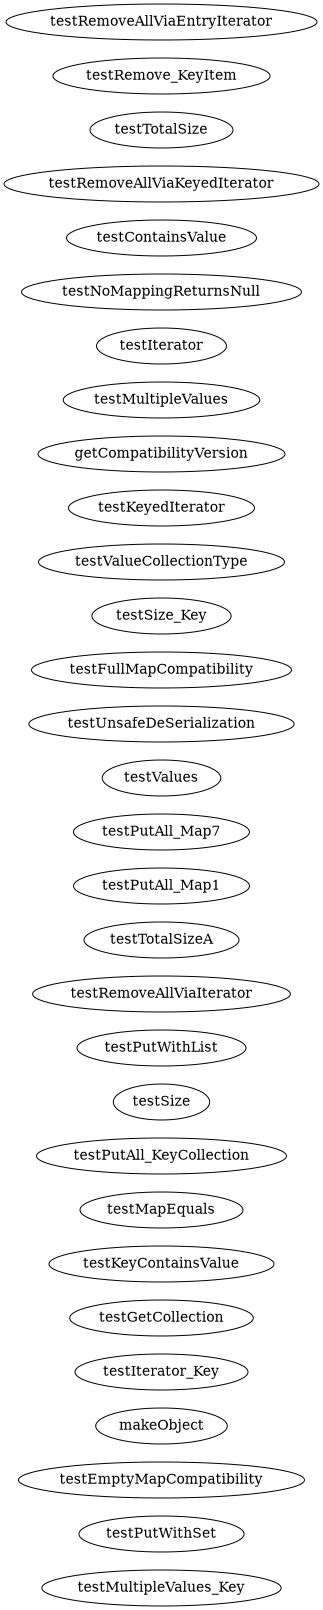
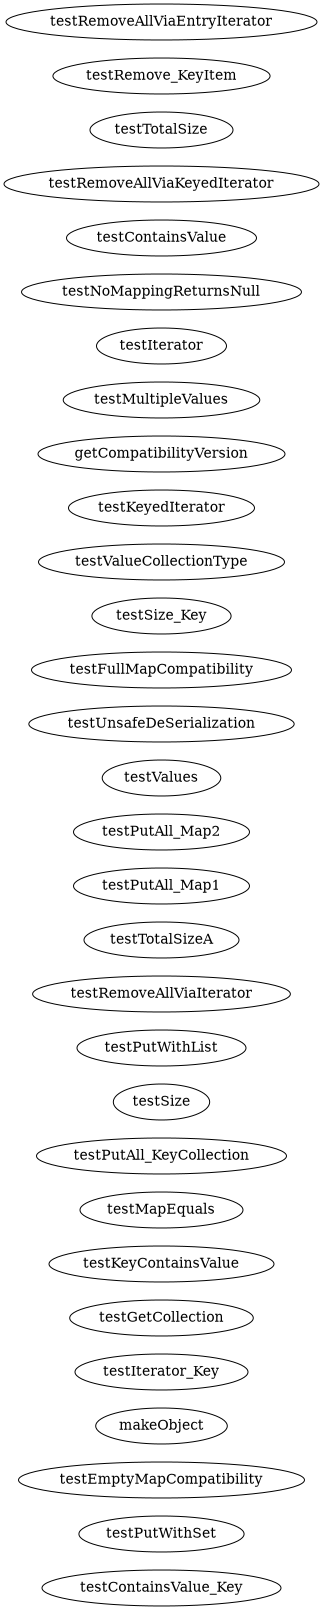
  digraph {
    rankdir=LR
-   testContainsValue_Key [label=testMultipleValues_Key]
+   testContainsValue_Key
    testPutWithSet
    testEmptyMapCompatibility
    makeObject
    testIterator_Key
    testGetCollection
    testKeyContainsValue
    testMapEquals
    testPutAll_KeyCollection
    testSize
    testPutWithList
    testRemoveAllViaIterator
    testTotalSizeA
    testPutAll_Map1
-   testPutAll_Map2 [label=testPutAll_Map7]
+   testPutAll_Map2
    testValues
    testUnsafeDeSerialization
    testFullMapCompatibility
    testSize_Key
    testValueCollectionType
    testKeyedIterator
    getCompatibilityVersion
    testMultipleValues
    testIterator
    testNoMappingReturnsNull
    testContainsValue
    testRemoveAllViaKeyedIterator
    testTotalSize
    testRemove_KeyItem
    testRemoveAllViaEntryIterator
  }
